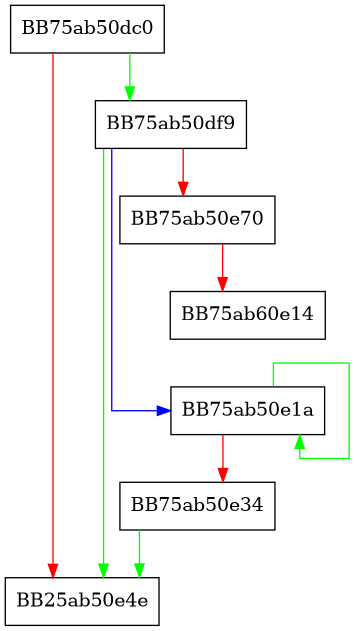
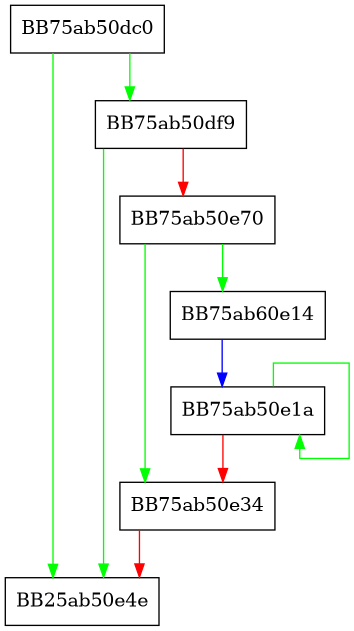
  digraph {
    splines=ortho
    node [shape=box]
    edge [color=green]
    n1 [label=BB25ab50e4e]
    BB75ab50dc0
    BB75ab50df9
    n4 [label=BB75ab50e70]
    BB75ab50e34
    n6 [label=BB75ab60e14]
    BB75ab50e1a
-   BB75ab50dc0 -> n1 [color=red]
+   BB75ab50dc0 -> n1
    BB75ab50dc0 -> BB75ab50df9
    BB75ab50df9 -> n1
    BB75ab50df9 -> n4 [color=red]
-   n4 -> n6 [color=red]
-   BB75ab50e34 -> n1
-   BB75ab50df9 -> BB75ab50e1a [color=blue]
+   n4 -> BB75ab50e34
+   n4 -> n6
+   BB75ab50e34 -> n1 [color=red]
+   n6 -> BB75ab50e1a [color=blue]
    BB75ab50e1a -> BB75ab50e34 [color=red]
    BB75ab50e1a -> BB75ab50e1a
  }
